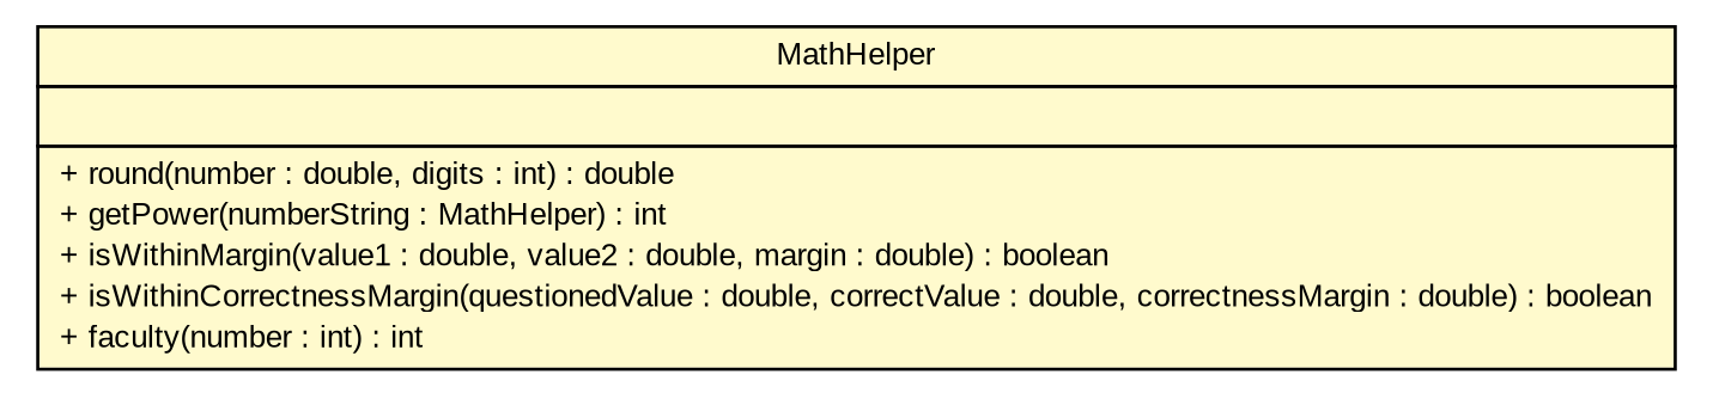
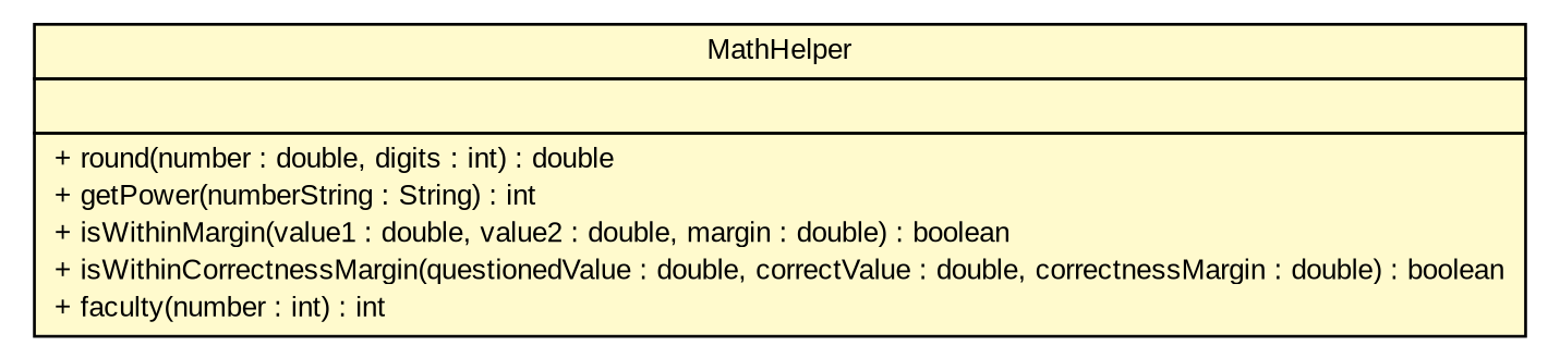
  digraph {
    nodesep=0.25
    ranksep=0.5
-   n1 [fontcolor=black fontname=arial fontsize=10.0 label=<<table title="tud.iir.helper.MathHelper" border="0" cellborder="1" cellspacing="0" cellpadding="2" port="p" bgcolor="lemonChiffon" href="./MathHelper.html"> 		<tr><td><table border="0" cellspacing="0" cellpadding="1"> <tr><td align="center" balign="center"> MathHelper </td></tr> 		</table></td></tr> 		<tr><td><table border="0" cellspacing="0" cellpadding="1"> <tr><td align="left" balign="left">  </td></tr> 		</table></td></tr> 		<tr><td><table border="0" cellspacing="0" cellpadding="1"> <tr><td align="left" balign="left"> + round(number : double, digits : int) : double </td></tr> <tr><td align="left" balign="left"> + getPower(numberString : MathHelper) : int </td></tr> <tr><td align="left" balign="left"> + isWithinMargin(value1 : double, value2 : double, margin : double) : boolean </td></tr> <tr><td align="left" balign="left"> + isWithinCorrectnessMargin(questionedValue : double, correctValue : double, correctnessMargin : double) : boolean </td></tr> <tr><td align="left" balign="left"> + faculty(number : int) : int </td></tr> 		</table></td></tr> 		</table>> shape=plaintext]
+   n1 [fontcolor=black fontname=arial fontsize=10.0 label=<<table title="tud.iir.helper.MathHelper" border="0" cellborder="1" cellspacing="0" cellpadding="2" port="p" bgcolor="lemonChiffon" href="./MathHelper.html"> 		<tr><td><table border="0" cellspacing="0" cellpadding="1"> <tr><td align="center" balign="center"> MathHelper </td></tr> 		</table></td></tr> 		<tr><td><table border="0" cellspacing="0" cellpadding="1"> <tr><td align="left" balign="left">  </td></tr> 		</table></td></tr> 		<tr><td><table border="0" cellspacing="0" cellpadding="1"> <tr><td align="left" balign="left"> + round(number : double, digits : int) : double </td></tr> <tr><td align="left" balign="left"> + getPower(numberString : String) : int </td></tr> <tr><td align="left" balign="left"> + isWithinMargin(value1 : double, value2 : double, margin : double) : boolean </td></tr> <tr><td align="left" balign="left"> + isWithinCorrectnessMargin(questionedValue : double, correctValue : double, correctnessMargin : double) : boolean </td></tr> <tr><td align="left" balign="left"> + faculty(number : int) : int </td></tr> 		</table></td></tr> 		</table>> shape=plaintext]
  }
